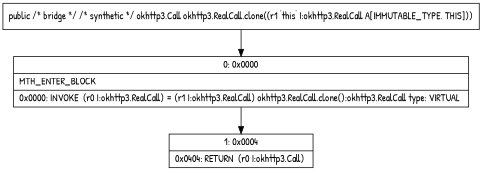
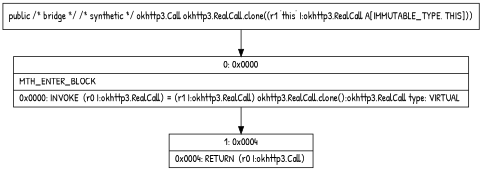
  digraph {
    fontname="Patrick Hand"
    node [shape=record fontname="Patrick Hand"]
    edge [fontname="Patrick Hand"]
    n1 [label="{0\:\ 0x0000|MTH_ENTER_BLOCK\l|0x0000: INVOKE  (r0 I:okhttp3.RealCall) = (r1 I:okhttp3.RealCall) okhttp3.RealCall.clone():okhttp3.RealCall type: VIRTUAL \l}"]
-   n2 [label="{1\:\ 0x0004|0x0404: RETURN  (r0 I:okhttp3.Call) \l}"]
+   n2 [label="{1\:\ 0x0004|0x0004: RETURN  (r0 I:okhttp3.Call) \l}"]
    n3 [label="{public \/* bridge *\/ \/* synthetic *\/ okhttp3.Call okhttp3.RealCall.clone((r1 'this' I:okhttp3.RealCall A[IMMUTABLE_TYPE, THIS])) }"]
    n1 -> n2
    n3 -> n1
  }
